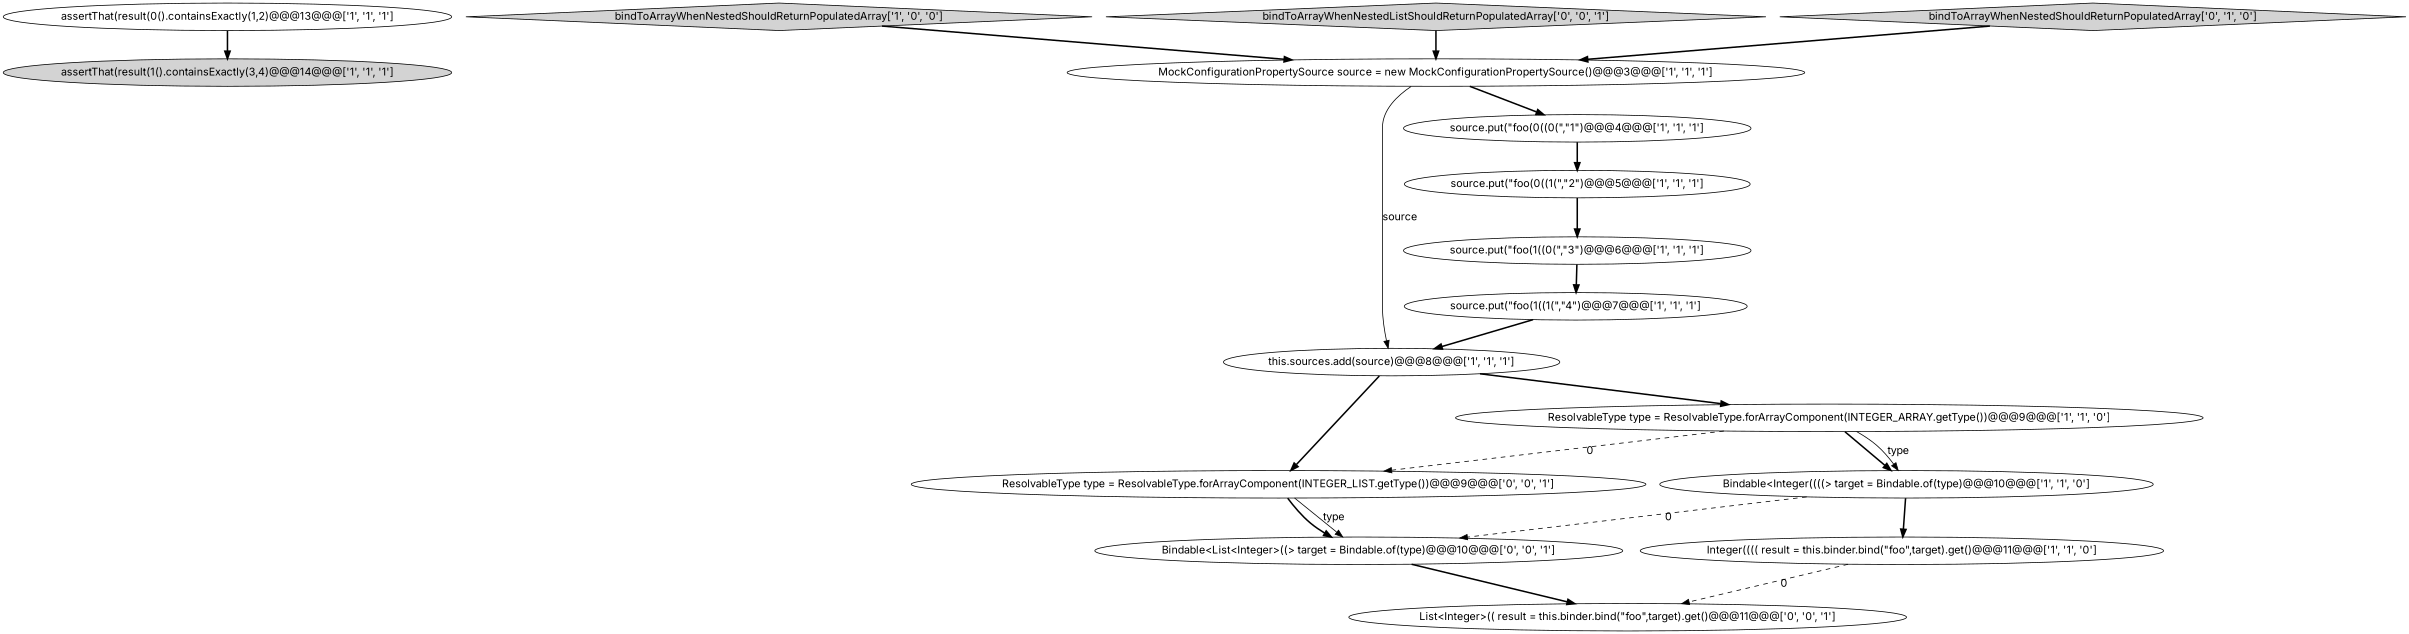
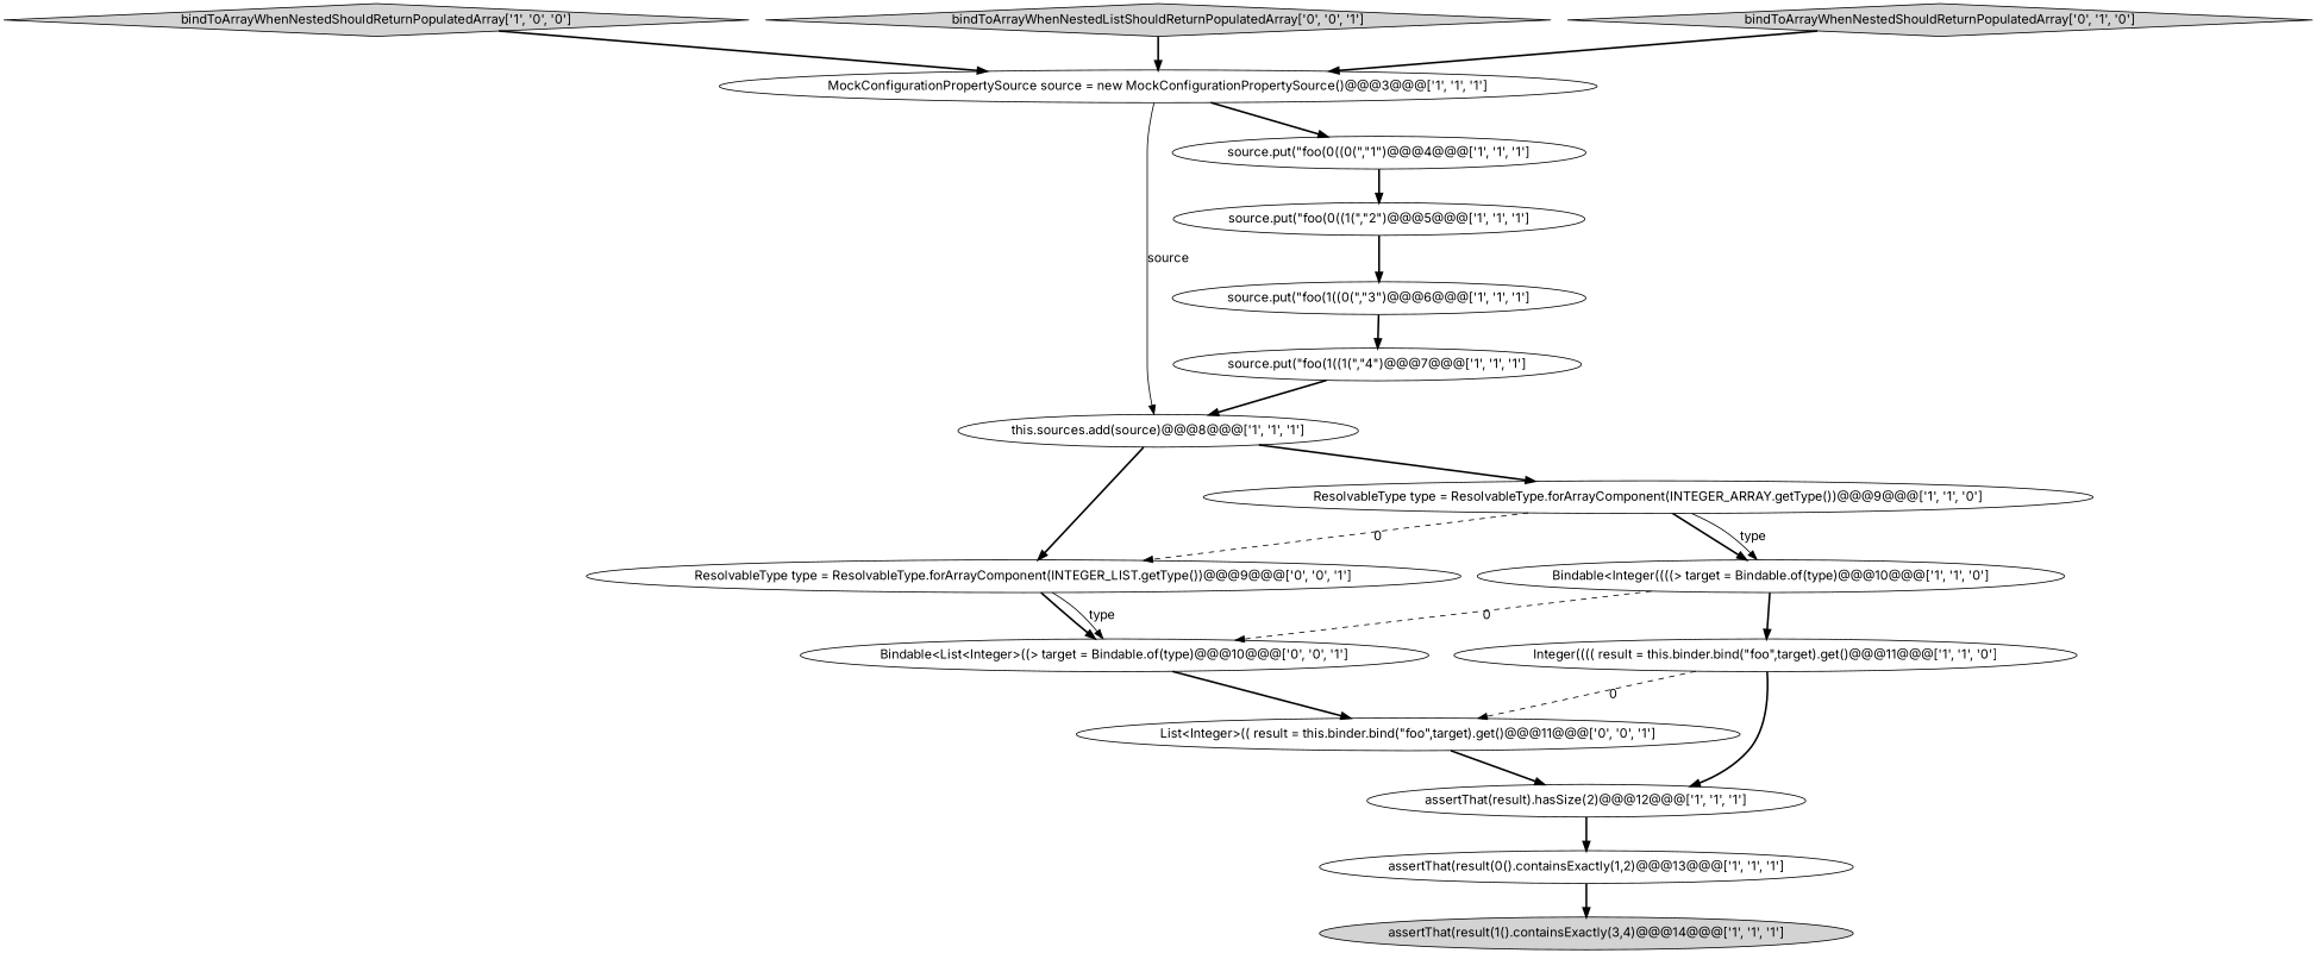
  digraph {
    fontname=Inter
    node [fillcolor=white shape=ellipse style=filled fontname=Inter]
    edge [style=bold fontname=Inter]
    n1 [label="assertThat(result(0().containsExactly(1,2)@@@13@@@['1', '1', '1']"]
    n2 [fillcolor=lightgray label="assertThat(result(1().containsExactly(3,4)@@@14@@@['1', '1', '1']"]
    n3 [label="ResolvableType type = ResolvableType.forArrayComponent(INTEGER_LIST.getType())@@@9@@@['0', '0', '1']"]
    n4 [label="Bindable<List<Integer>((> target = Bindable.of(type)@@@10@@@['0', '0', '1']"]
    n5 [fillcolor=lightgray label="bindToArrayWhenNestedShouldReturnPopulatedArray['1', '0', '0']" shape=diamond]
    n6 [label="MockConfigurationPropertySource source = new MockConfigurationPropertySource()@@@3@@@['1', '1', '1']"]
    n7 [label="source.put(\"foo(1((0(\",\"3\")@@@6@@@['1', '1', '1']"]
    n8 [label="source.put(\"foo(1((1(\",\"4\")@@@7@@@['1', '1', '1']"]
    n9 [fillcolor=lightgray label="bindToArrayWhenNestedListShouldReturnPopulatedArray['0', '0', '1']" shape=diamond]
    n10 [label="this.sources.add(source)@@@8@@@['1', '1', '1']"]
    n11 [label="source.put(\"foo(0((0(\",\"1\")@@@4@@@['1', '1', '1']"]
    n12 [label="Bindable<Integer((((> target = Bindable.of(type)@@@10@@@['1', '1', '0']"]
    n13 [label="Integer(((( result = this.binder.bind(\"foo\",target).get()@@@11@@@['1', '1', '0']"]
    n14 [label="List<Integer>(( result = this.binder.bind(\"foo\",target).get()@@@11@@@['0', '0', '1']"]
    n15 [label="source.put(\"foo(0((1(\",\"2\")@@@5@@@['1', '1', '1']"]
    n16 [label="ResolvableType type = ResolvableType.forArrayComponent(INTEGER_ARRAY.getType())@@@9@@@['1', '1', '0']"]
    n17 [fillcolor=lightgray label="bindToArrayWhenNestedShouldReturnPopulatedArray['0', '1', '0']" shape=diamond]
+   n18 [label="assertThat(result).hasSize(2)@@@12@@@['1', '1', '1']"]
    n1 -> n2
    n3 -> n4
    n3 -> n4 [label=type style=solid]
    n4 -> n14
    n5 -> n6
    n6 -> n10 [label=source style=solid]
    n6 -> n11
    n7 -> n8
    n8 -> n10
    n9 -> n6
    n10 -> n3
    n10 -> n16
    n11 -> n15
    n12 -> n4 [label=0 style=dashed]
    n12 -> n13
    n13 -> n14 [label=0 style=dashed]
+   n13 -> n18
+   n14 -> n18
    n15 -> n7
    n16 -> n3 [label=0 style=dashed]
    n16 -> n12
    n16 -> n12 [label=type style=solid]
    n17 -> n6
+   n18 -> n1
  }
